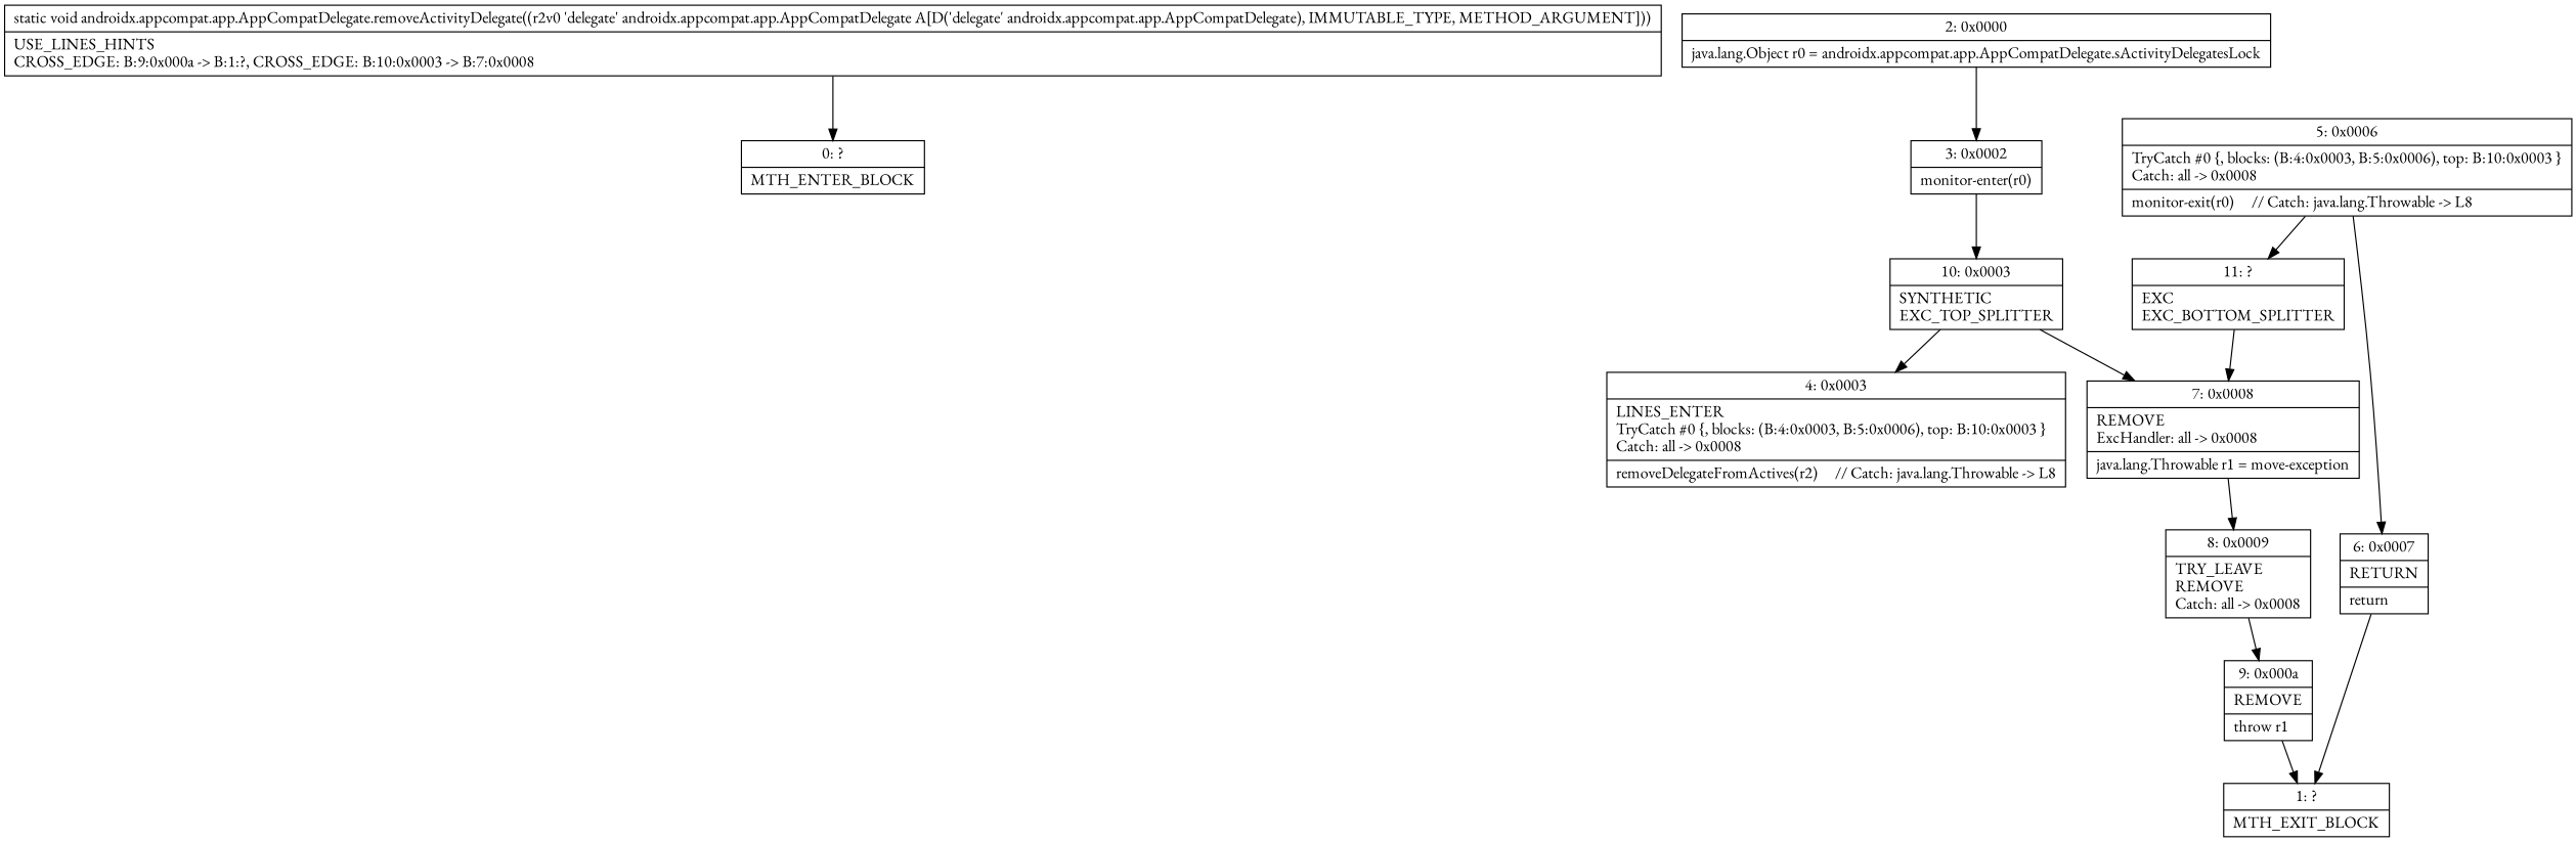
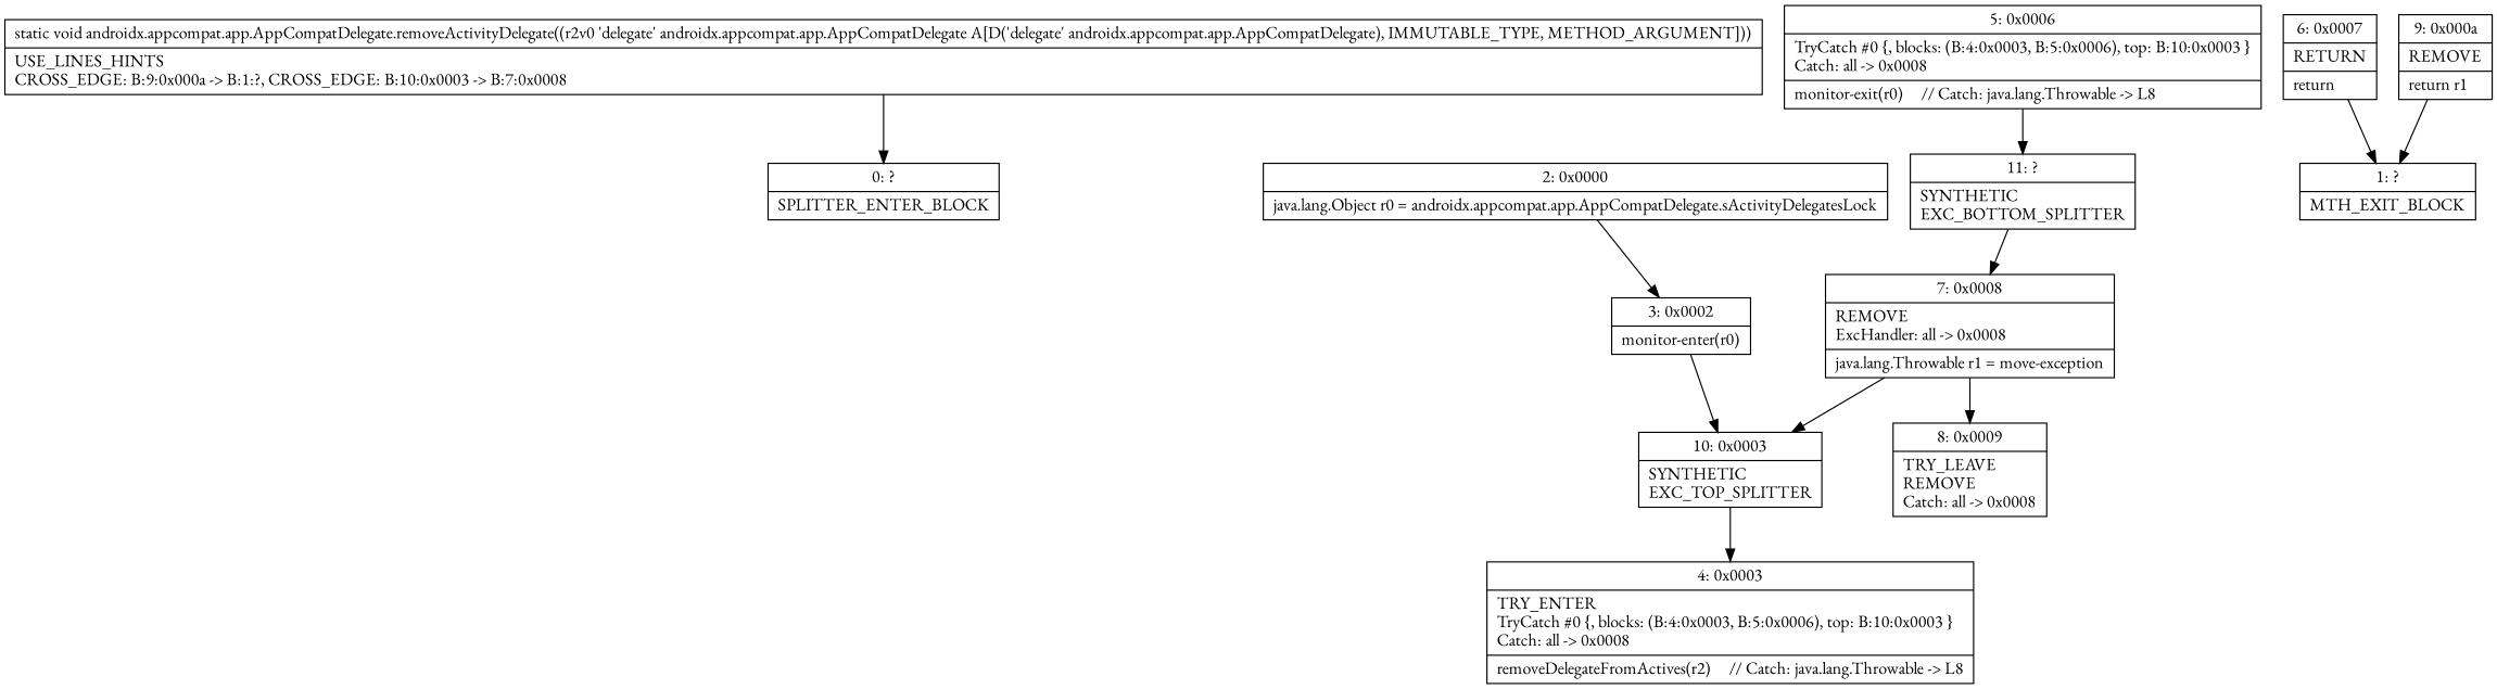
  digraph {
    fontname="EB Garamond"
    node [fontname="EB Garamond" shape=record]
    edge [fontname="EB Garamond"]
-   n1 [label="{0\:\ ?|MTH_ENTER_BLOCK\l}"]
+   n1 [label="{0\:\ ?|SPLITTER_ENTER_BLOCK\l}"]
    n2 [label="{2\:\ 0x0000|java.lang.Object r0 = androidx.appcompat.app.AppCompatDelegate.sActivityDelegatesLock\l}"]
    n3 [label="{3\:\ 0x0002|monitor\-enter(r0)\l}"]
    n4 [label="{10\:\ 0x0003|SYNTHETIC\lEXC_TOP_SPLITTER\l}"]
-   n5 [label="{4\:\ 0x0003|LINES_ENTER\lTryCatch #0 \{, blocks: (B:4:0x0003, B:5:0x0006), top: B:10:0x0003 \}\lCatch: all \-\> 0x0008\l|removeDelegateFromActives(r2)     \/\/ Catch: java.lang.Throwable \-\> L8\l}"]
+   n5 [label="{4\:\ 0x0003|TRY_ENTER\lTryCatch #0 \{, blocks: (B:4:0x0003, B:5:0x0006), top: B:10:0x0003 \}\lCatch: all \-\> 0x0008\l|removeDelegateFromActives(r2)     \/\/ Catch: java.lang.Throwable \-\> L8\l}"]
    n6 [label="{7\:\ 0x0008|REMOVE\lExcHandler: all \-\> 0x0008\l|java.lang.Throwable r1 = move\-exception\l}"]
    n7 [label="{8\:\ 0x0009|TRY_LEAVE\lREMOVE\lCatch: all \-\> 0x0008\l}"]
    n8 [label="{5\:\ 0x0006|TryCatch #0 \{, blocks: (B:4:0x0003, B:5:0x0006), top: B:10:0x0003 \}\lCatch: all \-\> 0x0008\l|monitor\-exit(r0)     \/\/ Catch: java.lang.Throwable \-\> L8\l}"]
    n9 [label="{6\:\ 0x0007|RETURN\l|return\l}"]
-   n10 [label="{11\:\ ?|EXC\lEXC_BOTTOM_SPLITTER\l}"]
+   n10 [label="{11\:\ ?|SYNTHETIC\lEXC_BOTTOM_SPLITTER\l}"]
    n11 [label="{1\:\ ?|MTH_EXIT_BLOCK\l}"]
-   n12 [label="{9\:\ 0x000a|REMOVE\l|throw r1\l}"]
+   n12 [label="{9\:\ 0x000a|REMOVE\l|return r1\l}"]
    n13 [label="{static void androidx.appcompat.app.AppCompatDelegate.removeActivityDelegate((r2v0 'delegate' androidx.appcompat.app.AppCompatDelegate A[D('delegate' androidx.appcompat.app.AppCompatDelegate), IMMUTABLE_TYPE, METHOD_ARGUMENT]))  | USE_LINES_HINTS\lCROSS_EDGE: B:9:0x000a \-\> B:1:?, CROSS_EDGE: B:10:0x0003 \-\> B:7:0x0008\l}"]
    n2 -> n3
    n3 -> n4
    n4 -> n5
-   n4 -> n6
+   n6 -> n4
    n6 -> n7
-   n7 -> n12
-   n8 -> n9
    n8 -> n10
    n9 -> n11
    n10 -> n6
    n12 -> n11
    n13 -> n1
  }
